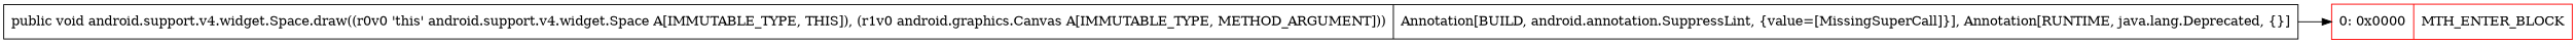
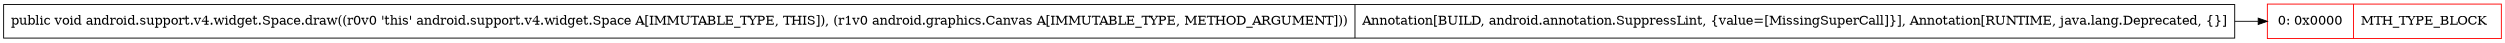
  digraph {
    rankdir=LR
    node [shape=record]
-   n1 [color=red label="{0\:\ 0x0000|MTH_ENTER_BLOCK\l}"]
+   n1 [color=red label="{0\:\ 0x0000|MTH_TYPE_BLOCK\l}"]
    n2 [label="{public void android.support.v4.widget.Space.draw((r0v0 'this' android.support.v4.widget.Space A[IMMUTABLE_TYPE, THIS]), (r1v0 android.graphics.Canvas A[IMMUTABLE_TYPE, METHOD_ARGUMENT]))  | Annotation[BUILD, android.annotation.SuppressLint, \{value=[MissingSuperCall]\}], Annotation[RUNTIME, java.lang.Deprecated, \{\}]\l}"]
    subgraph cluster_1 {
      label="R(0)"
    }
    n2 -> n1
  }
